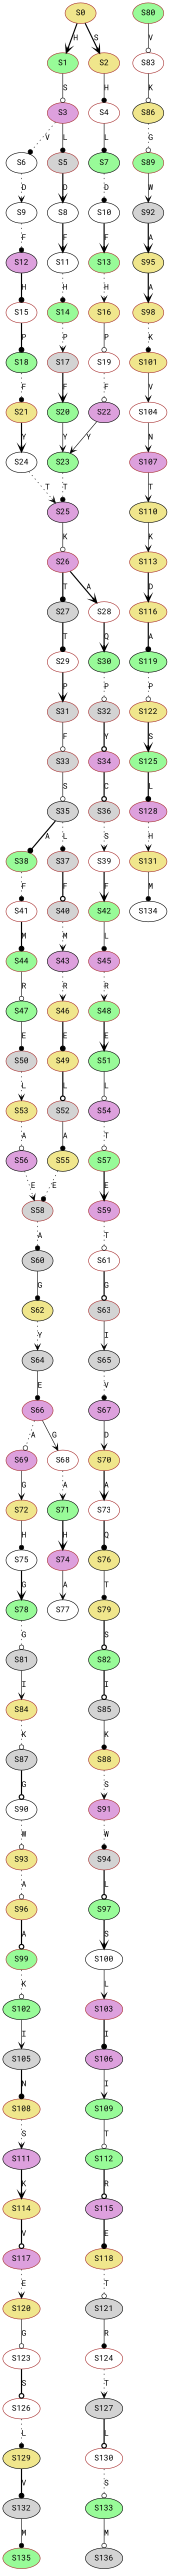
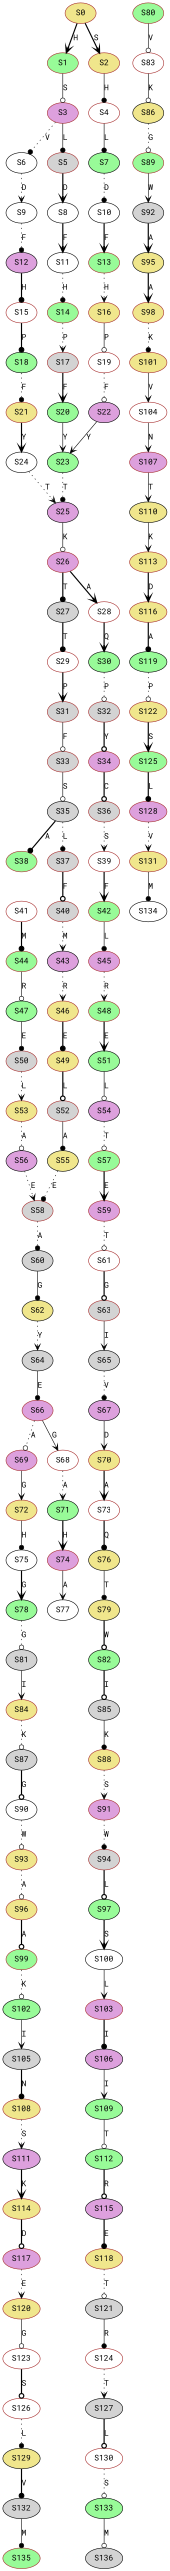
  strict digraph {
    fontname="Roboto Mono"
    node [color=brown fillcolor=khaki fontname="Roboto Mono" style=filled]
    edge [arrowhead=vee fontname="Roboto Mono" style=bold]
    S1 [fillcolor=palegreen]
    S0
    S2
    S3 [fillcolor=plum]
    S4 [fillcolor=white]
    S5 [fillcolor=lightgrey]
    S6 [color=black fillcolor=white]
    S7 [color=black fillcolor=palegreen]
    S8 [color=black fillcolor=white]
    S9 [color=black fillcolor=white]
    S10 [color=black fillcolor=white]
    S11 [color=black fillcolor=white]
    S12 [color=black fillcolor=plum]
    S13 [fillcolor=palegreen]
    S14 [fillcolor=palegreen]
    S15 [fillcolor=white]
    S16
    S17 [fillcolor=lightgrey]
    S18 [color=black fillcolor=palegreen]
    S19 [fillcolor=white]
    S20 [color=black fillcolor=palegreen]
    S21
    S22 [color=black fillcolor=plum]
    S23 [color=black fillcolor=palegreen]
    S24 [color=black fillcolor=white]
    S25 [color=black fillcolor=plum]
    S26 [fillcolor=plum]
    S27 [color=black fillcolor=lightgrey]
    S28 [fillcolor=white]
    S29 [fillcolor=white]
    S30 [color=black fillcolor=palegreen]
    S31 [fillcolor=lightgrey]
    S32 [fillcolor=lightgrey]
    S33 [fillcolor=lightgrey]
    S34 [fillcolor=plum]
    S35 [color=black fillcolor=lightgrey]
    S36 [fillcolor=lightgrey]
    S37 [fillcolor=lightgrey]
    S38 [fillcolor=palegreen]
    S39 [fillcolor=white]
    S40 [fillcolor=lightgrey]
    S41 [fillcolor=white]
    S42 [fillcolor=palegreen]
    S43 [color=black fillcolor=plum]
    S44 [fillcolor=palegreen]
    S45 [fillcolor=plum]
    S46
    S47 [color=black fillcolor=palegreen]
    S48 [fillcolor=palegreen]
    S49
    S50 [fillcolor=lightgrey]
    S51 [color=black fillcolor=palegreen]
    S52 [fillcolor=lightgrey]
    S53
    S54 [color=black fillcolor=plum]
    S55 [color=black]
    S56 [color=black fillcolor=plum]
    S57 [fillcolor=palegreen]
    S58 [fillcolor=lightgrey]
    S59 [fillcolor=plum]
    S60 [color=black fillcolor=lightgrey]
    S61 [fillcolor=white]
    S62 [color=black]
    S63 [fillcolor=lightgrey]
    S64 [color=black fillcolor=lightgrey]
    S65 [color=black fillcolor=lightgrey]
    S66 [fillcolor=plum]
    S67 [color=black fillcolor=plum]
    S68 [fillcolor=white]
    S69 [fillcolor=plum]
    S70
    S71 [color=black fillcolor=palegreen]
    S72
    S73 [fillcolor=white]
    S74 [fillcolor=plum]
    S75 [color=black fillcolor=white]
    S76 [color=black]
    S77 [color=black fillcolor=white]
    S78 [color=black fillcolor=palegreen]
    S79 [color=black]
    S81 [color=black fillcolor=lightgrey]
    S82 [color=black fillcolor=palegreen]
    S80 [fillcolor=palegreen]
    S83 [fillcolor=white]
    S84
    S85 [color=black fillcolor=lightgrey]
    S86 [color=black]
    S87 [color=black fillcolor=lightgrey]
    S88
    S89 [fillcolor=palegreen]
    S90 [color=black fillcolor=white]
    S91 [fillcolor=plum]
    S92 [color=black fillcolor=lightgrey]
    S93
    S94 [fillcolor=lightgrey]
    S95 [color=black]
    S96
    S97 [color=black fillcolor=palegreen]
    S98
    S99 [fillcolor=palegreen]
    S100 [color=black fillcolor=white]
    S101
    S102 [color=black fillcolor=palegreen]
    S103 [fillcolor=plum]
    S104 [fillcolor=white]
    S105 [color=black fillcolor=lightgrey]
    S106 [color=black fillcolor=plum]
    S107 [fillcolor=plum]
    S108
    S109 [color=black fillcolor=palegreen]
    S110 [color=black]
    S111 [color=black fillcolor=plum]
    S112 [color=black fillcolor=palegreen]
    S113
    S114
    S115 [color=black fillcolor=plum]
    S116
    S117 [fillcolor=plum]
    S118
    S119 [color=black fillcolor=palegreen]
    S120
    S121 [color=black fillcolor=lightgrey]
    S122
    S123 [fillcolor=white]
    S124 [fillcolor=white]
    S125 [fillcolor=palegreen]
    S126 [fillcolor=white]
    S127 [color=black fillcolor=lightgrey]
    S128 [fillcolor=plum]
    S129 [color=black]
    S130 [fillcolor=white]
    S131
    S132 [color=black fillcolor=lightgrey]
    S133 [color=black fillcolor=palegreen]
    S134 [color=black fillcolor=white]
    S135 [fillcolor=palegreen]
    S136 [color=black fillcolor=lightgrey]
    S1 -> S3 [arrowhead=odot label=S style=solid]
    S0 -> S1 [label=H]
    S0 -> S2 [label=S]
    S2 -> S4 [arrowhead=dot label=H style=solid]
    S3 -> S5 [arrowhead=dot label=L style=solid]
    S3 -> S6 [arrowhead=dot label=V style=dotted]
    S4 -> S7 [arrowhead=dot label=L style=solid]
    S5 -> S8 [label=D]
    S6 -> S9 [label=D style=dotted]
    S7 -> S10 [arrowhead=dot label=D style=dotted]
    S8 -> S11 [label=F]
    S9 -> S12 [arrowhead=dot label=F style=dotted]
    S10 -> S13 [label=F]
    S11 -> S14 [arrowhead=dot label=H style=dotted]
    S12 -> S15 [arrowhead=dot label=H]
    S13 -> S16 [label=H style=dotted]
    S14 -> S17 [label=P style=dotted]
    S15 -> S18 [arrowhead=dot label=P]
    S16 -> S19 [arrowhead=odot label=P style=solid]
    S17 -> S20 [label=F]
    S18 -> S21 [arrowhead=dot label=F style=dotted]
    S19 -> S22 [arrowhead=odot label=F style=dotted]
    S20 -> S23 [label=Y style=solid]
    S21 -> S24 [label=Y]
    S22 -> S23 [label=Y style=solid]
    S23 -> S25 [arrowhead=dot label=T style=dotted]
    S24 -> S25 [label=T style=dotted]
    S25 -> S26 [arrowhead=odot label=K style=solid]
    S26 -> S27 [arrowhead=dot label=T]
    S26 -> S28 [label=A]
    S27 -> S29 [arrowhead=dot label=T]
    S28 -> S30 [label=Q]
    S29 -> S31 [label=P]
    S30 -> S32 [arrowhead=odot label=P style=dotted]
    S31 -> S33 [arrowhead=odot label=F style=solid]
    S32 -> S34 [arrowhead=odot label=Y]
    S33 -> S35 [arrowhead=odot label=S style=solid]
    S34 -> S36 [arrowhead=odot label=C]
    S35 -> S37 [arrowhead=dot label=L style=dotted]
    S35 -> S38 [arrowhead=dot label=A]
    S36 -> S39 [label=S style=dotted]
    S37 -> S40 [arrowhead=odot label=F]
-   S38 -> S41 [arrowhead=dot label=F style=dotted]
    S39 -> S42 [label=F]
    S40 -> S43 [label=M style=dotted]
    S41 -> S44 [arrowhead=dot label=M]
    S42 -> S45 [arrowhead=dot label=L style=solid]
    S43 -> S46 [label=R style=dotted]
    S44 -> S47 [arrowhead=odot label=R style=solid]
    S45 -> S48 [label=R style=dotted]
    S46 -> S49 [arrowhead=dot label=E]
    S47 -> S50 [arrowhead=dot label=E style=solid]
    S48 -> S51 [label=E]
    S49 -> S52 [arrowhead=odot label=L]
    S50 -> S53 [label=L style=dotted]
    S51 -> S54 [arrowhead=odot label=L style=solid]
    S52 -> S55 [arrowhead=dot label=A style=solid]
    S53 -> S56 [arrowhead=odot label=A style=dotted]
    S54 -> S57 [arrowhead=odot label=T style=dotted]
    S55 -> S58 [arrowhead=dot label=E style=dotted]
    S56 -> S58 [label=E style=dotted]
    S57 -> S59 [label=E]
    S58 -> S60 [arrowhead=dot label=A style=dotted]
    S59 -> S61 [arrowhead=odot label=T style=dotted]
    S60 -> S62 [arrowhead=dot label=G style=solid]
    S61 -> S63 [arrowhead=odot label=G]
    S62 -> S64 [label=Y style=dotted]
    S63 -> S65 [label=I style=solid]
    S64 -> S66 [arrowhead=dot label=E style=solid]
    S65 -> S67 [arrowhead=dot label=V style=dotted]
    S66 -> S68 [label=G style=solid]
    S66 -> S69 [arrowhead=odot label=A style=dotted]
    S67 -> S70 [label=D style=solid]
    S68 -> S71 [label=A style=dotted]
    S69 -> S72 [label=G style=solid]
    S70 -> S73 [label=A]
    S71 -> S74 [label=H]
    S72 -> S75 [arrowhead=dot label=H style=solid]
    S73 -> S76 [arrowhead=dot label=Q]
    S74 -> S77 [label=A style=solid]
    S75 -> S78 [label=G]
    S76 -> S79 [arrowhead=dot label=T style=solid]
    S78 -> S81 [arrowhead=odot label=G style=dotted]
-   S79 -> S82 [arrowhead=odot label=S]
+   S79 -> S82 [arrowhead=odot label=W]
    S81 -> S84 [label=I style=solid]
    S82 -> S85 [arrowhead=odot label=I]
    S80 -> S83 [arrowhead=odot label=V style=solid]
    S83 -> S86 [arrowhead=odot label=K style=solid]
    S84 -> S87 [arrowhead=odot label=K style=dotted]
    S85 -> S88 [arrowhead=dot label=K style=solid]
    S86 -> S89 [arrowhead=odot label=G style=dotted]
    S87 -> S90 [arrowhead=odot label=G]
    S88 -> S91 [label=S style=dotted]
    S89 -> S92 [label=W style=solid]
    S90 -> S93 [arrowhead=odot label=W style=dotted]
    S91 -> S94 [arrowhead=dot label=W style=dotted]
    S92 -> S95 [label=A]
    S93 -> S96 [arrowhead=odot label=A style=dotted]
    S94 -> S97 [arrowhead=odot label=L]
    S95 -> S98 [label=A]
    S96 -> S99 [arrowhead=odot label=A]
    S97 -> S100 [label=S]
    S98 -> S101 [arrowhead=dot label=K style=dotted]
    S99 -> S102 [arrowhead=odot label=K style=dotted]
    S100 -> S103 [label=L style=solid]
    S101 -> S104 [label=V style=solid]
    S102 -> S105 [label=I style=solid]
    S103 -> S106 [arrowhead=dot label=I]
    S104 -> S107 [label=N style=solid]
    S105 -> S108 [arrowhead=dot label=N]
    S106 -> S109 [label=I style=solid]
    S107 -> S110 [label=T style=solid]
    S108 -> S111 [label=S style=dotted]
    S109 -> S112 [arrowhead=odot label=T style=solid]
    S110 -> S113 [label=K style=solid]
    S111 -> S114 [label=K]
    S112 -> S115 [arrowhead=odot label=R]
    S113 -> S116 [label=D]
-   S114 -> S117 [arrowhead=odot label=V]
+   S114 -> S117 [arrowhead=odot label=D]
    S115 -> S118 [arrowhead=dot label=E]
    S116 -> S119 [arrowhead=dot label=A]
    S117 -> S120 [label=E style=dotted]
    S118 -> S121 [arrowhead=odot label=T style=dotted]
    S119 -> S122 [arrowhead=odot label=P style=dotted]
    S120 -> S123 [arrowhead=odot label=G style=solid]
    S121 -> S124 [arrowhead=dot label=R style=solid]
    S122 -> S125 [label=S]
    S123 -> S126 [arrowhead=odot label=S]
    S124 -> S127 [label=T style=dotted]
    S125 -> S128 [arrowhead=dot label=L]
    S126 -> S129 [arrowhead=dot label=L style=dotted]
    S127 -> S130 [arrowhead=odot label=L]
-   S128 -> S131 [label=H style=dotted]
+   S128 -> S131 [label=V style=dotted]
    S129 -> S132 [arrowhead=dot label=V]
    S130 -> S133 [arrowhead=odot label=S style=dotted]
    S131 -> S134 [arrowhead=dot label=M style=solid]
    S132 -> S135 [arrowhead=dot label=M style=solid]
    S133 -> S136 [arrowhead=odot label=M style=solid]
  }
